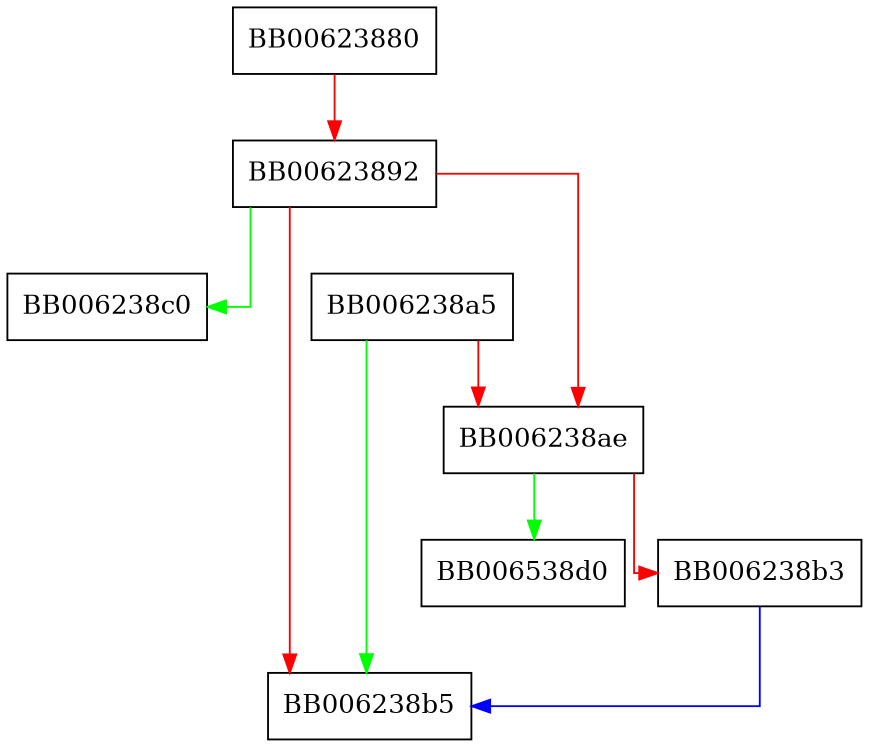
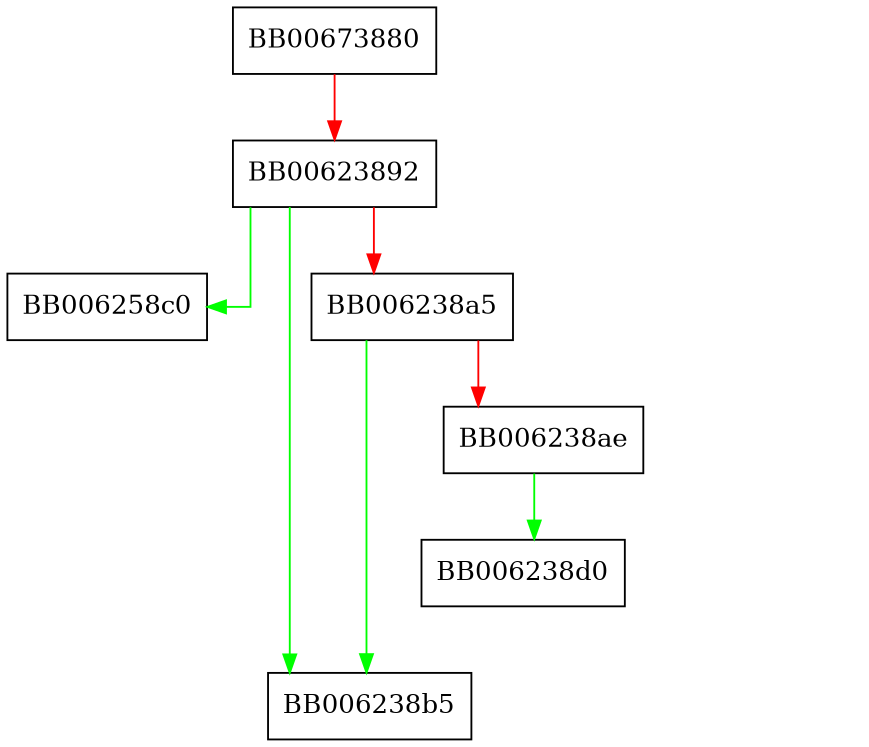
  digraph {
    splines=ortho
    node [shape=box]
    edge [color=red]
-   BB00623880
+   BB00623880 [label=BB00673880]
    BB00623892
-   BB006238c0
+   BB006238c0 [label=BB006258c0]
    BB006238b5
    BB006238a5
    BB006238ae
-   BB006238d0 [label=BB006538d0]
-   BB006238b3
+   BB006238d0
    BB00623880 -> BB00623892
    BB00623892 -> BB006238c0 [color=green]
-   BB00623892 -> BB006238b5
-   BB00623892 -> BB006238ae
+   BB00623892 -> BB006238b5 [color=green]
+   BB00623892 -> BB006238a5
    BB006238a5 -> BB006238b5 [color=green]
    BB006238a5 -> BB006238ae
    BB006238ae -> BB006238d0 [color=green]
-   BB006238ae -> BB006238b3
-   BB006238b3 -> BB006238b5 [color=blue]
  }
